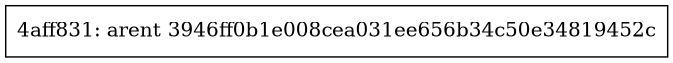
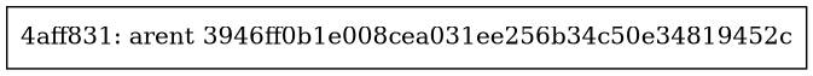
  digraph {
    rankdir=LR
-   n1 [label="4aff831: arent 3946ff0b1e008cea031ee656b34c50e34819452c" shape=rect]
+   n1 [label="4aff831: arent 3946ff0b1e008cea031ee256b34c50e34819452c" shape=rect]
  }
